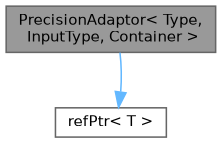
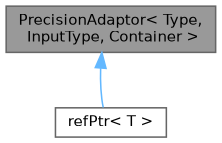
  digraph {
    node [color=gray40 fontname=Helvetica fontsize=10 shape=box style=filled]
    n1 [fillcolor=grey60 fontcolor=black height=0.2 label="PrecisionAdaptor\< Type,\l InputType, Container \>" width=0.4]
    n2 [fillcolor=white height=0.2 label="refPtr\< T \>" width=0.4]
-   n2 -> n1 [color=steelblue1 dir=back fontname=Helvetica fontsize=10 labelfontname=Helvetica labelfontsize=10 style=solid]
+   n1 -> n2 [color=steelblue1 dir=back fontname=Helvetica fontsize=10 labelfontname=Helvetica labelfontsize=10 style=solid]
  }
